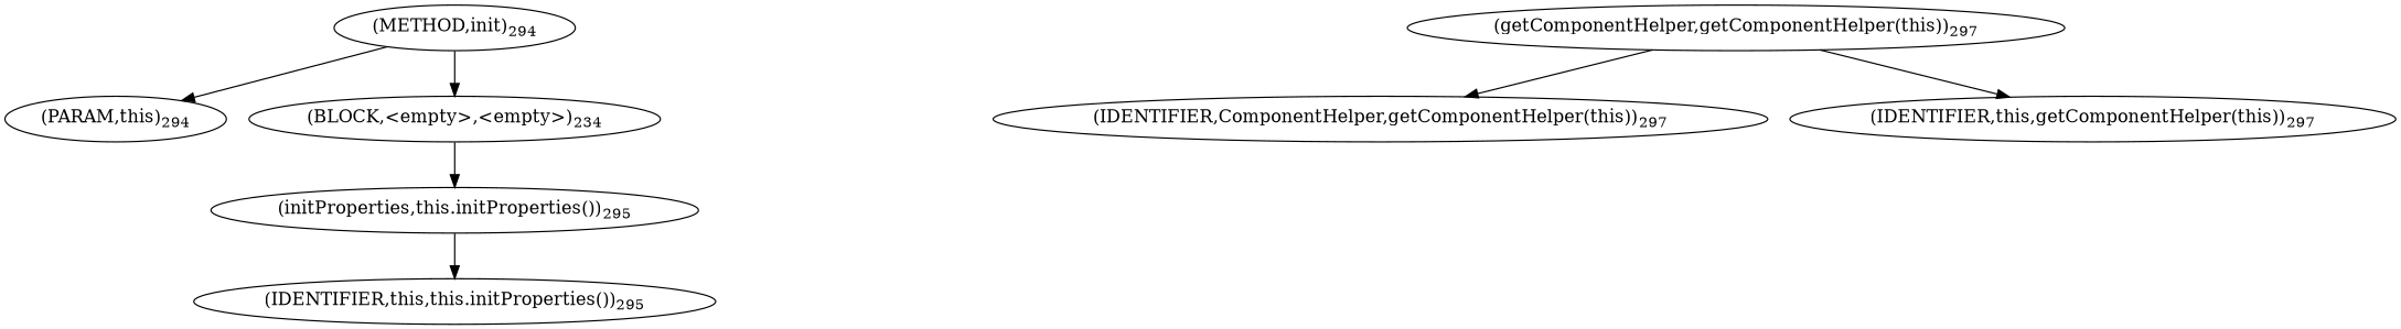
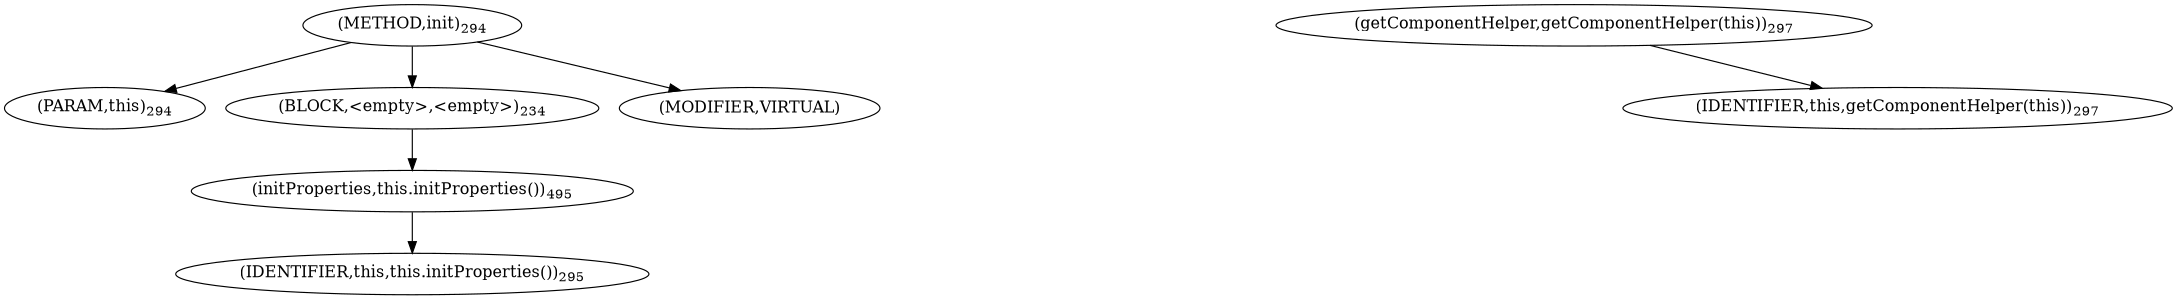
  digraph {
    n1 [label=<(METHOD,init)<SUB>294</SUB>>]
    n2 [label=<(PARAM,this)<SUB>294</SUB>>]
    n3 [label=<(BLOCK,&lt;empty&gt;,&lt;empty&gt;)<SUB>234</SUB>>]
-   n5 [label=<(initProperties,this.initProperties())<SUB>295</SUB>>]
+   n4 [label=<(MODIFIER,VIRTUAL)>]
+   n5 [label=<(initProperties,this.initProperties())<SUB>495</SUB>>]
    n6 [label=<(IDENTIFIER,this,this.initProperties())<SUB>295</SUB>>]
    n7 [label=<(getComponentHelper,getComponentHelper(this))<SUB>297</SUB>>]
-   n8 [label=<(IDENTIFIER,ComponentHelper,getComponentHelper(this))<SUB>297</SUB>>]
    n9 [label=<(IDENTIFIER,this,getComponentHelper(this))<SUB>297</SUB>>]
    n1 -> n2
    n1 -> n3
+   n1 -> n4
    n3 -> n5
    n5 -> n6
-   n7 -> n8
    n7 -> n9
  }
